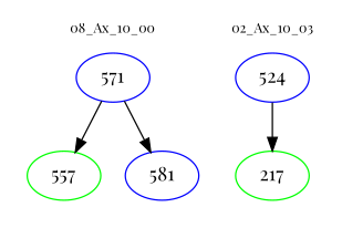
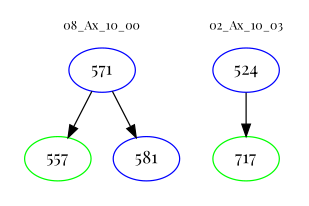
  digraph {
    fontname="Playfair Display"
    node [color=blue fontname="Playfair Display"]
    edge [color=black fontname="Playfair Display"]
    n1 [label=571]
    n2 [color=green label=557]
    n3 [label=581]
    n4 [label=524]
-   n5 [color=green label=217]
+   n5 [color=green label=717]
    subgraph cluster_1 {
      color=white
      fontsize=10
      label="08_Ax_10_00"
      n1
      n2
      n3
    }
    subgraph cluster_2 {
      color=white
      fontsize=10
      label="02_Ax_10_03"
      n4
      n5
    }
    n1 -> n2
    n1 -> n3
    n4 -> n5
  }
